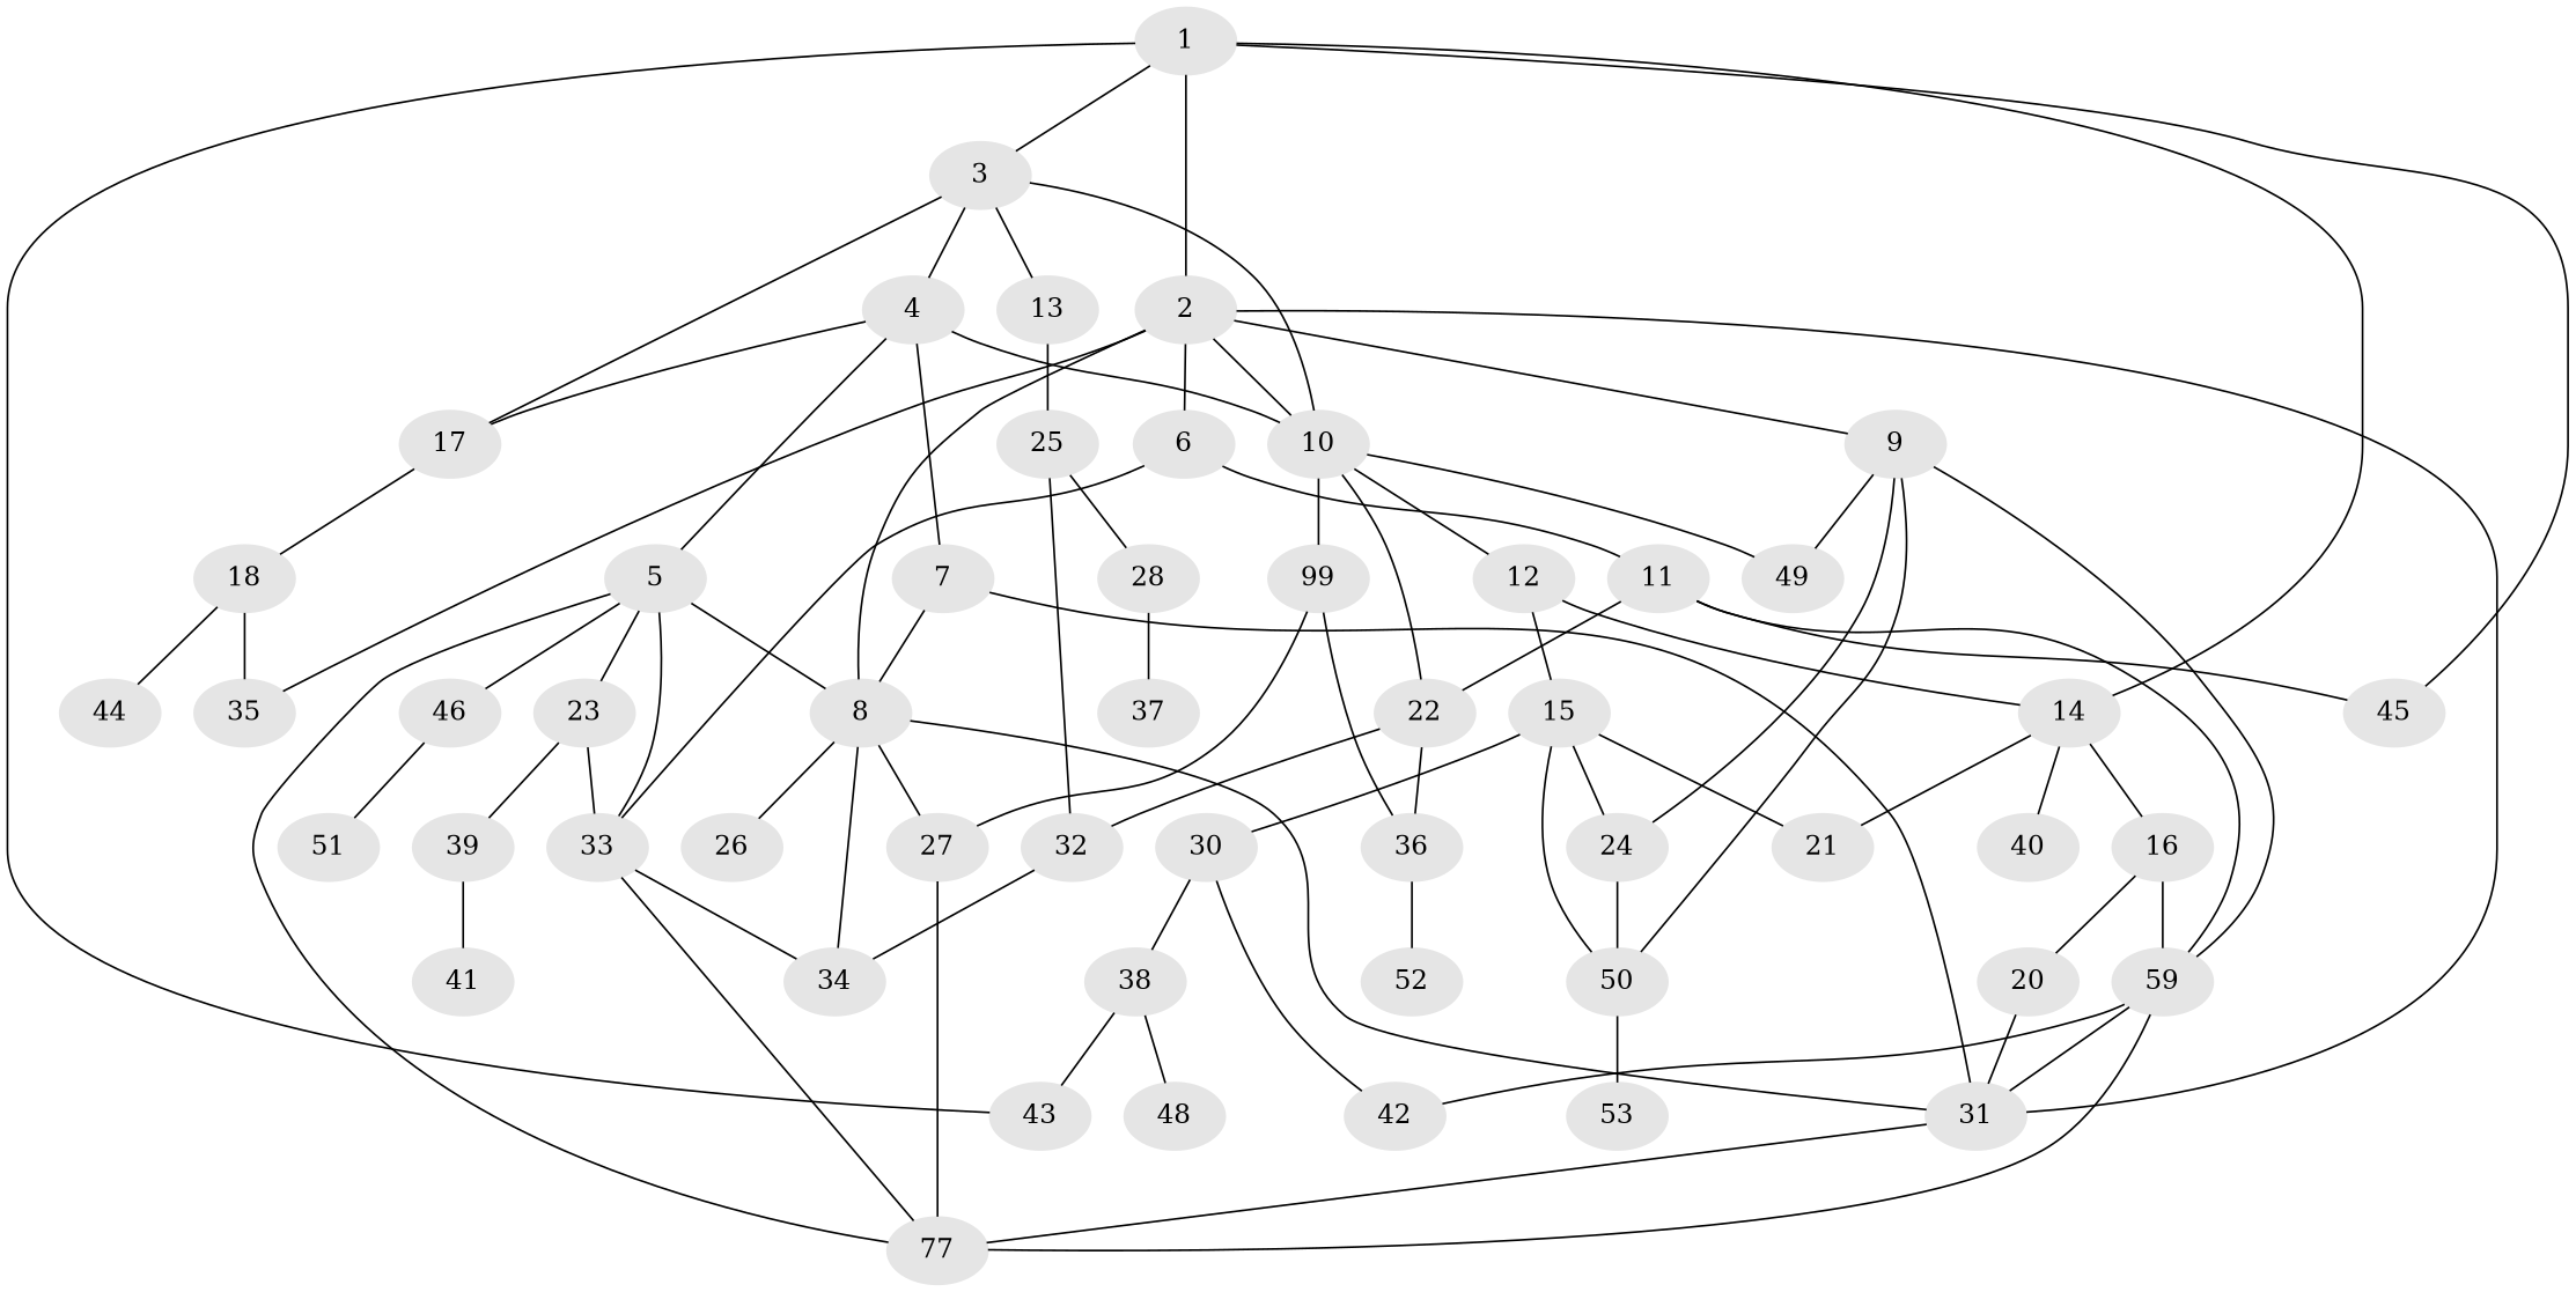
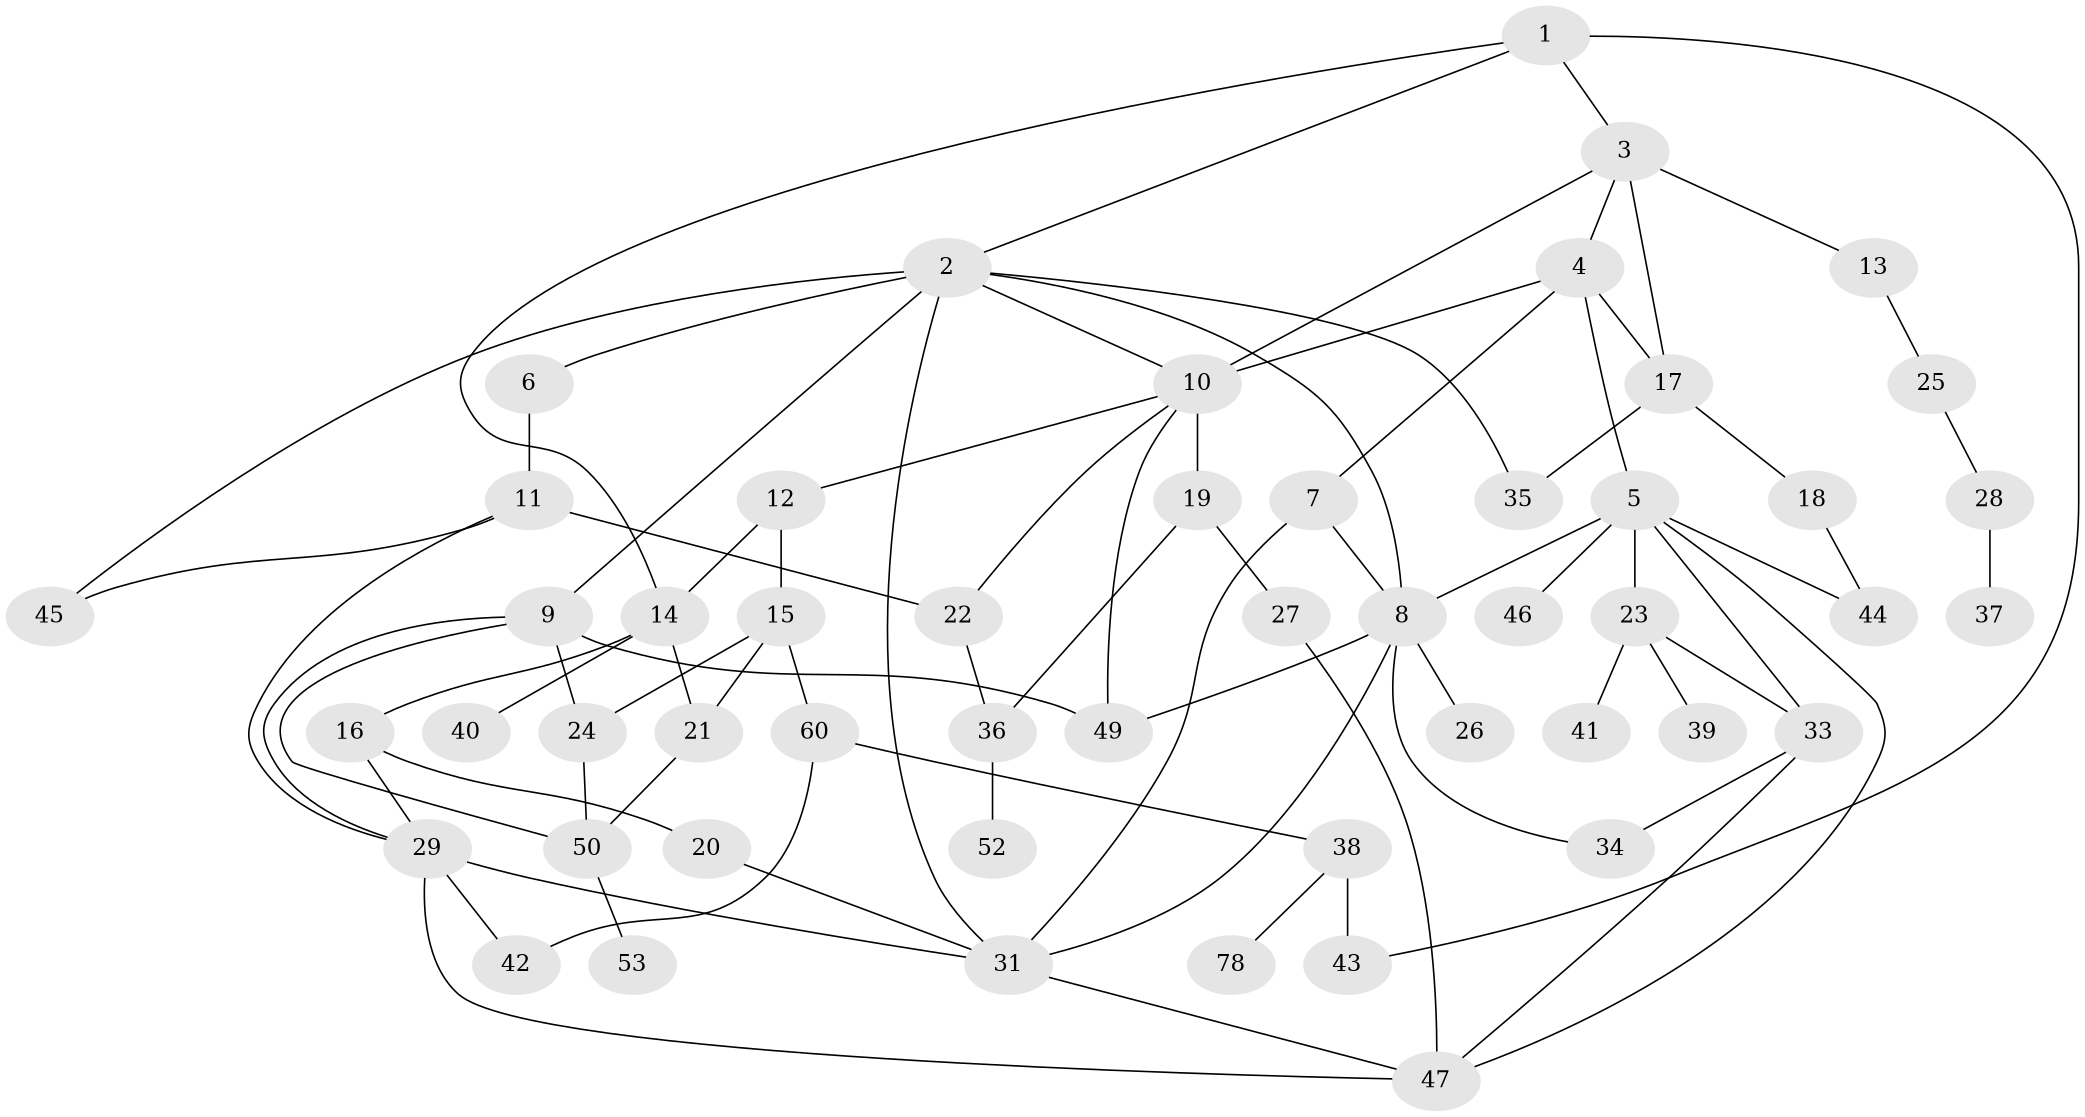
  graph {
    node [color=gray90 style=filled]
    edge [weight=1.0]
    1
    2
    3
    14
    43
    45
    6
    8
    9
    10
    31
    35
    4
    13
    17
    16
    21
    40
    33
    11
    26
    34
    49
    24
-   29 [label=59]
+   29
    50
    12
-   19 [label=99]
+   19
    22
-   47 [label=77]
+   47
    5
    7
    25
    18
    23
    44
    46
    39
-   51
    42
    53
    15
    27
    36
-   32
-   30
+   30 [label=60]
    28
    20
    38
    37
    52
    41
-   48
+   48 [label=78]
    1 -- 2
    1 -- 3
    1 -- 14
    1 -- 43
-   1 -- 45
+   2 -- 45
    2 -- 6
    2 -- 8
    2 -- 9
    2 -- 10
    2 -- 31
    2 -- 35
    3 -- 10
    3 -- 4
    3 -- 13
    3 -- 17 [weight=2.0]
    14 -- 16
    14 -- 21
    14 -- 40
-   6 -- 33
    6 -- 11
    8 -- 31
    8 -- 26 [weight=2.0]
    8 -- 34
-   8 -- 27
+   8 -- 49
    9 -- 49
    9 -- 24
    9 -- 29
    9 -- 50
    10 -- 49 [weight=3.0]
    10 -- 12
    10 -- 19 [weight=6.0]
    10 -- 22
    31 -- 47
    4 -- 10
    4 -- 17
    4 -- 5
    4 -- 7
    13 -- 25
    17 -- 18
    16 -- 29
    16 -- 20
    33 -- 34
    33 -- 47
    11 -- 45
    11 -- 29
    11 -- 22
    24 -- 50
    29 -- 31 [weight=2.0]
    29 -- 47
    29 -- 42
    50 -- 53
    12 -- 14
    12 -- 15
    19 -- 27 [weight=2.0]
    19 -- 36
    22 -- 36
-   22 -- 32
    5 -- 8
    5 -- 33
    5 -- 47
    5 -- 23 [weight=2.0]
+   5 -- 44
    5 -- 46
    7 -- 8
    7 -- 31 [weight=2.0]
-   25 -- 32
    25 -- 28
-   18 -- 35
+   17 -- 35
    18 -- 44
    23 -- 33
    23 -- 39
-   46 -- 51
-   39 -- 41
+   23 -- 41
    15 -- 21
    15 -- 24
-   15 -- 50
+   21 -- 50
    15 -- 30
    27 -- 47
    36 -- 52
-   32 -- 34
    30 -- 42
    30 -- 38
    28 -- 37
    20 -- 31
    38 -- 43
    38 -- 48
  }
